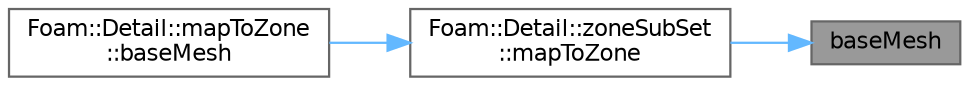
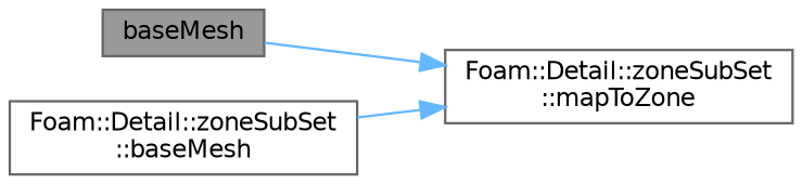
  digraph {
    rankdir=RL
    node [color=grey40 fillcolor=white fontname=Helvetica fontsize=10 shape=box style=filled]
    edge [color=steelblue1 dir=back fontname=Helvetica fontsize=10 labelfontname=Helvetica labelfontsize=10 style=solid]
    n1 [color=gray40 fillcolor=grey60 fontcolor=black height=0.2 label=baseMesh width=0.4]
    n2 [height=0.2 label="Foam::Detail::zoneSubSet\l::mapToZone" width=0.4]
-   n3 [height=0.2 label="Foam::Detail::mapToZone\l::baseMesh" width=0.4]
-   n1 -> n2
+   n3 [height=0.2 label="Foam::Detail::zoneSubSet\l::baseMesh" width=0.4]
+   n2 -> n1
    n2 -> n3
  }
